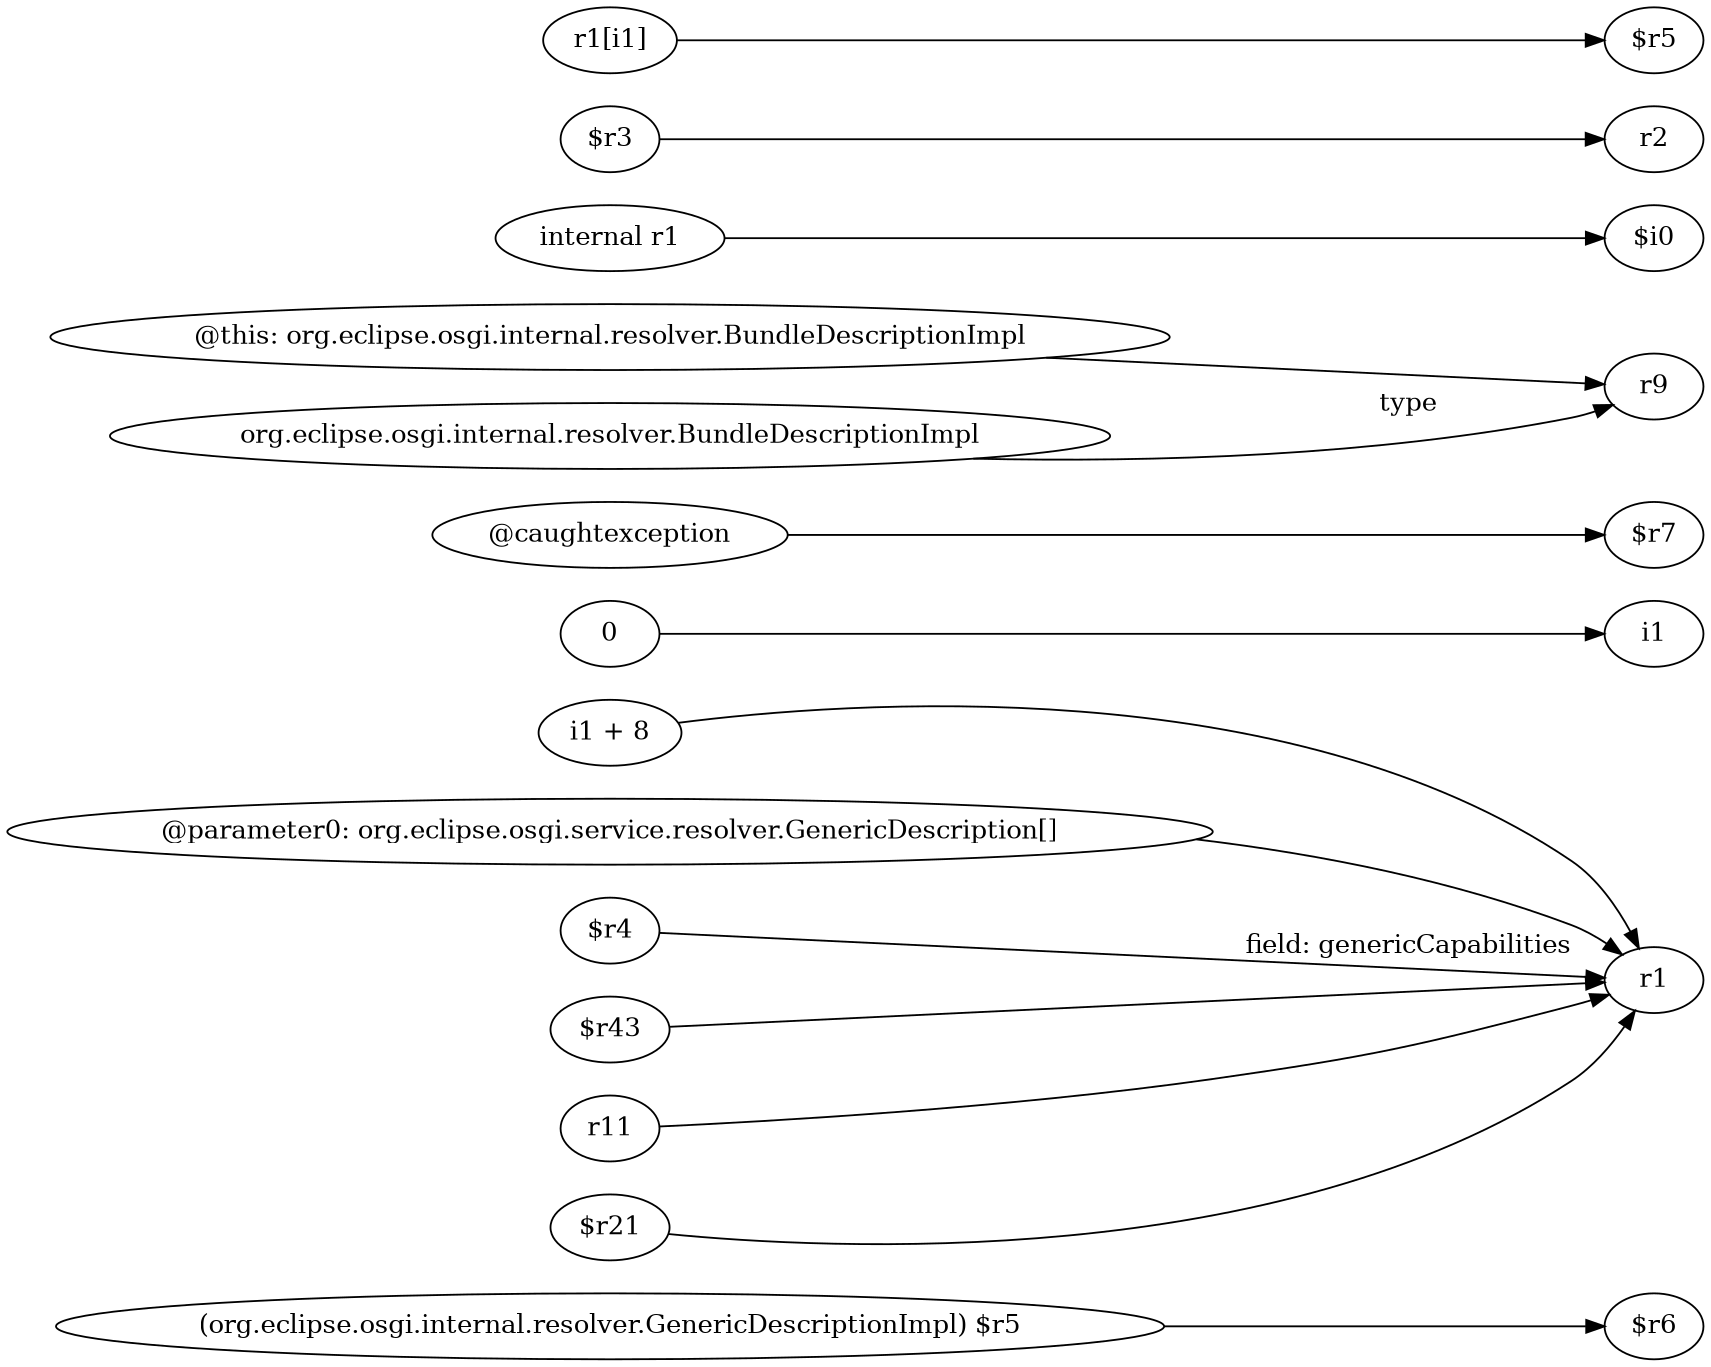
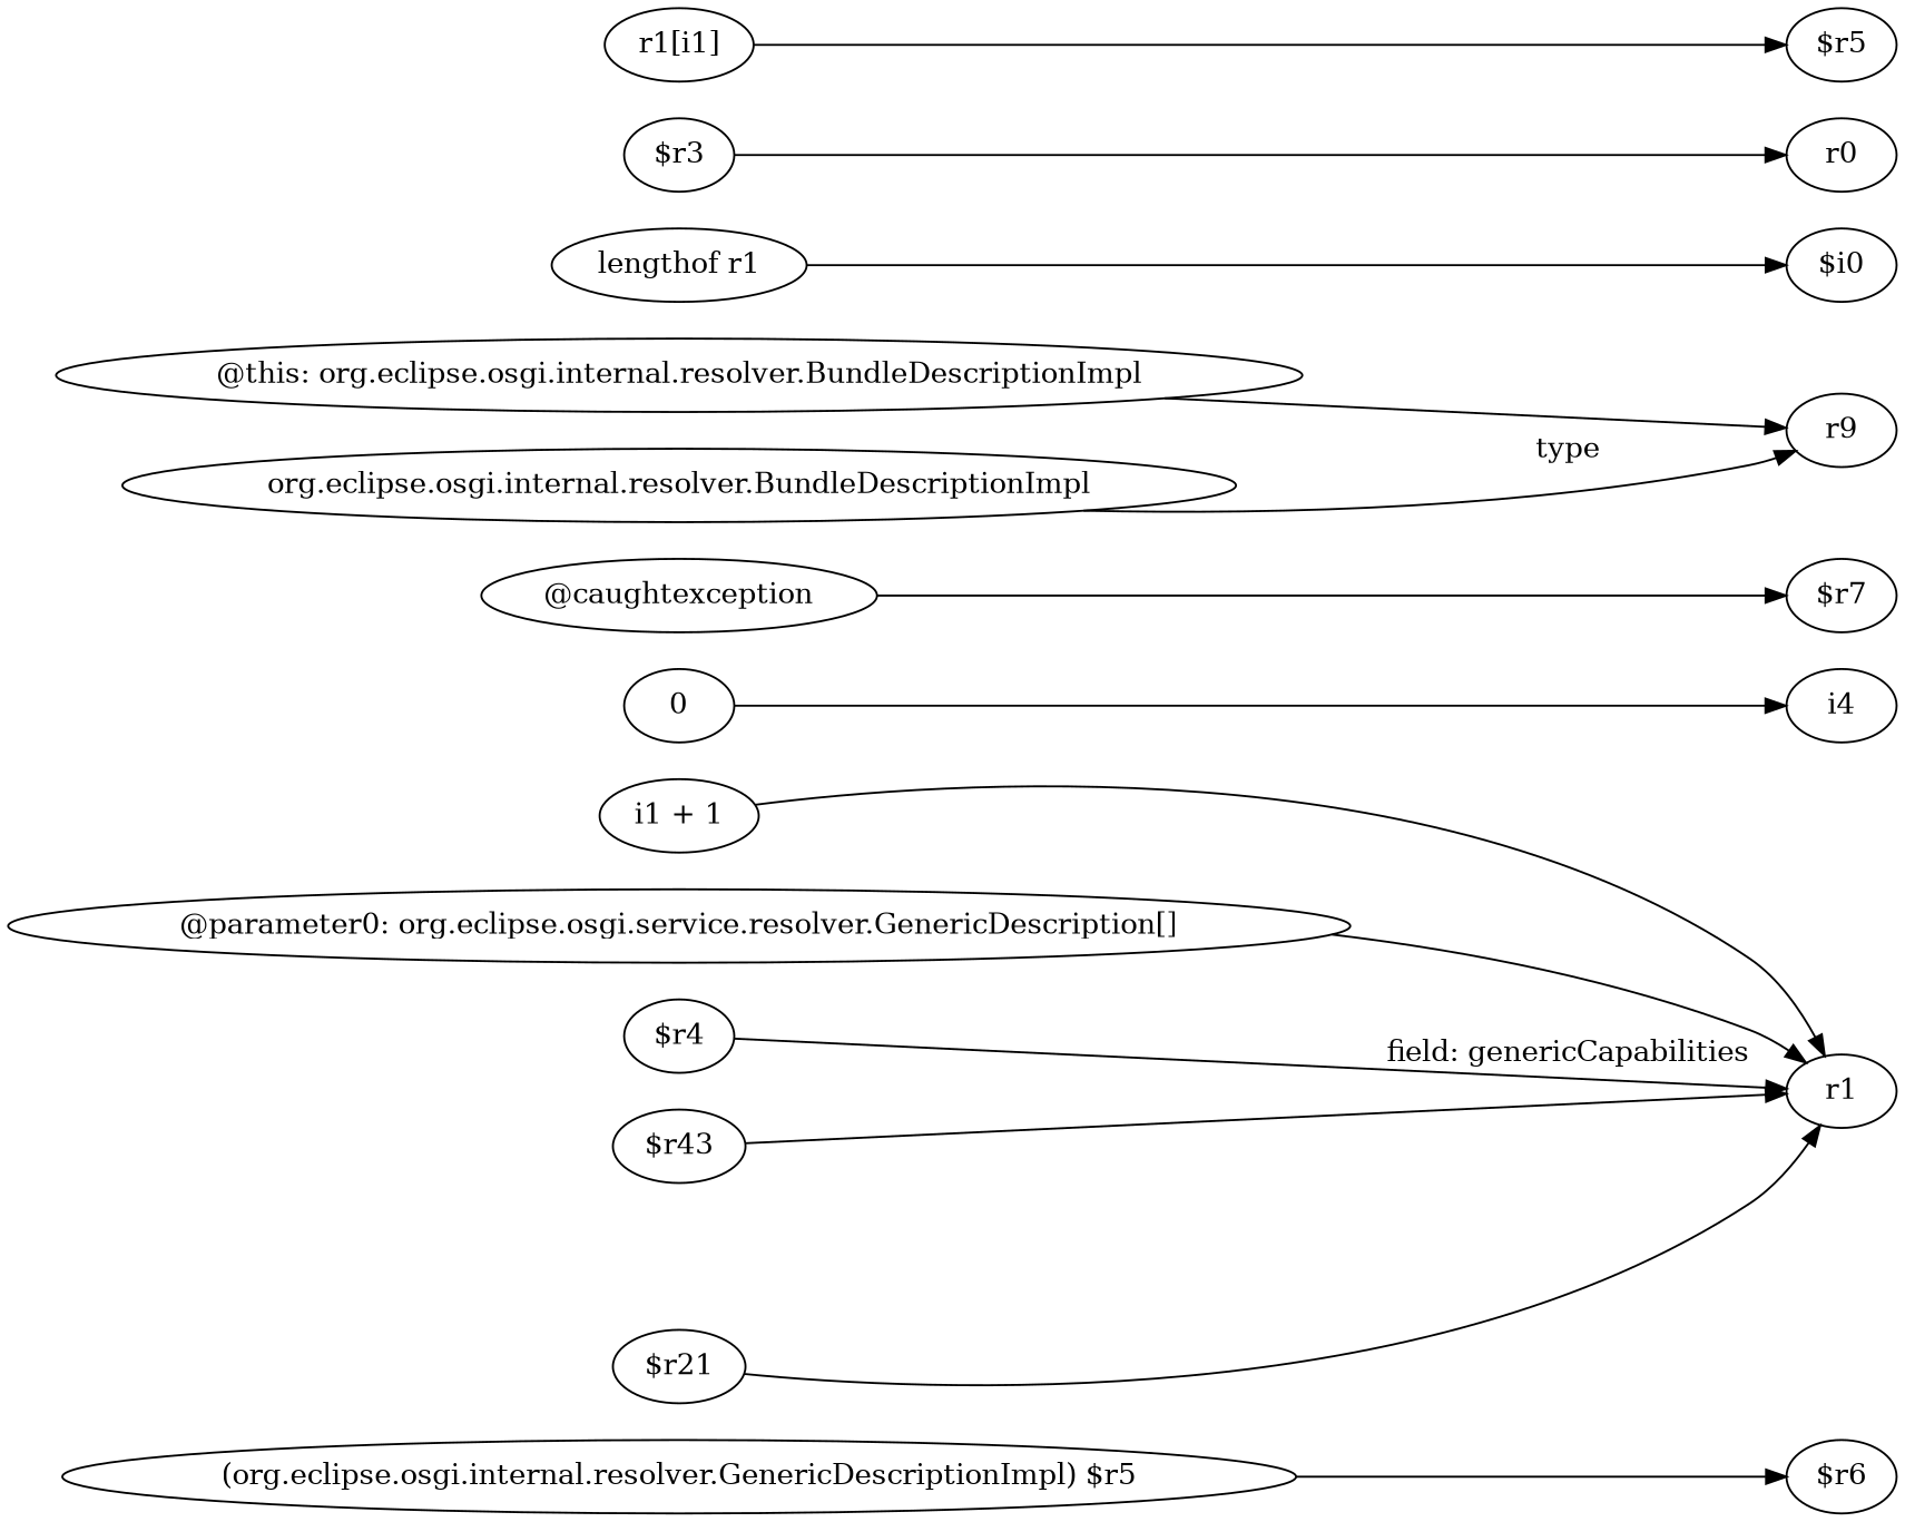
  digraph {
    rankdir=LR
    n1 [label="(org.eclipse.osgi.internal.resolver.GenericDescriptionImpl) $r5"]
    n2 [label="$r6"]
-   n3 [label="i1 + 8"]
+   n3 [label="i1 + 1"]
    n4 [label=r1]
-   n5 [label=i1]
+   n5 [label=i4]
    n6 [label="@parameter0: org.eclipse.osgi.service.resolver.GenericDescription[]"]
    n7 [label=0]
    n8 [label="@caughtexception"]
    n9 [label="$r7"]
    n10 [label="$r4"]
    n11 [label="@this: org.eclipse.osgi.internal.resolver.BundleDescriptionImpl"]
    n12 [label=r9]
    n13 [label="org.eclipse.osgi.internal.resolver.BundleDescriptionImpl"]
    n14 [label="$r43"]
-   n15 [label="internal r1"]
+   n15 [label="lengthof r1"]
    n16 [label="$i0"]
    n17 [label="$r3"]
-   n18 [label=r2]
-   n19 [label=r11]
+   n18 [label=r0]
    n20 [label="r1[i1]"]
    n21 [label="$r5"]
    n22 [label="$r21"]
    n1 -> n2
    n3 -> n4
    n6 -> n4
    n7 -> n5
    n8 -> n9
    n10 -> n4 [label="field: genericCapabilities"]
    n11 -> n12
    n13 -> n12 [label=type]
    n14 -> n4
    n15 -> n16
    n17 -> n18
-   n19 -> n4
    n20 -> n21
    n22 -> n4
  }
